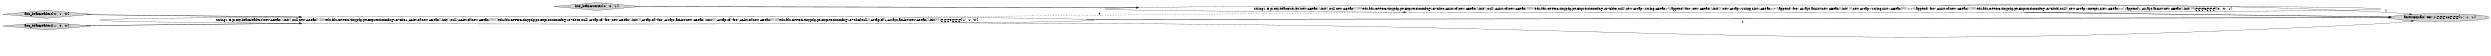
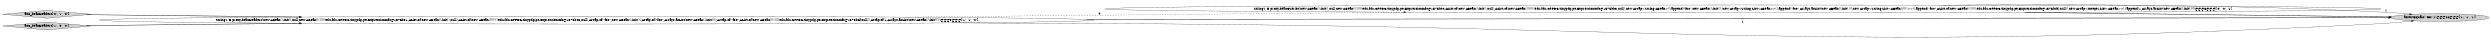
  digraph {
    rankdir=LR
    node [fillcolor=lightgray shape=ellipse style=filled]
    edge [style=bold]
    n1 [fillcolor=white label="String r = proxy.beanHeaders(new ABean().init(),null,new ABean((((((((edu.fdu.CPPDG.tinypdg.pe.ExpressionInfo@1575b31,AList.of(new ABean().init(),null),AList.of(new ABean((((((((edu.fdu.CPPDG.tinypdg.pe.ExpressionInfo@1575b48,null),AMap.of(\"foo\",new ABean().init()),AMap.of(\"foo\",Arrays.asList(new ABean().init())),AMap.of(\"foo\",AList.of(new ABean((((((((edu.fdu.CPPDG.tinypdg.pe.ExpressionInfo@1575b6f,null)),AMap.of(1,Arrays.asList(new ABean().init())))@@@3@@@['1', '1', '0']"]
    n2 [label="assertEquals(\"OK\",r)@@@22@@@['1', '1', '1']"]
    n3 [fillcolor=white label="String r = proxy.beanQueries(new ABean().init(),null,new ABean((((((((edu.fdu.CPPDG.tinypdg.pe.ExpressionInfo@1575b9c,AList.of(new ABean().init(),null),AList.of(new ABean((((((((edu.fdu.CPPDG.tinypdg.pe.ExpressionInfo@1575bb3,null),new AMap<String,ABean>().append(\"foo\",new ABean().init()),new AMap<String,List<ABean>>().append(\"foo\",Arrays.asList(new ABean().init())),new AMap<String,List<ABean((((((>>().append(\"foo\",AList.of(new ABean((((((((edu.fdu.CPPDG.tinypdg.pe.ExpressionInfo@1575bdd,null)),new AMap<Integer,List<ABean>>().append(1,Arrays.asList(new ABean().init())))@@@3@@@['0', '0', '1']"]
    n4 [label="a03_beanHeaders['0', '1', '0']" shape=diamond]
    n5 [label="a03_beanHeaders['1', '0', '0']" shape=diamond]
-   n6 [label="b03_beanQueries['0', '0', '1']" shape=diamond]
    n1 -> n2
    n1 -> n2 [label=r style=solid]
    n1 -> n3 [label=0 style=dashed]
    n3 -> n2 [label=r style=solid]
    n3 -> n2
    n4 -> n1
    n5 -> n1
-   n6 -> n3
  }
